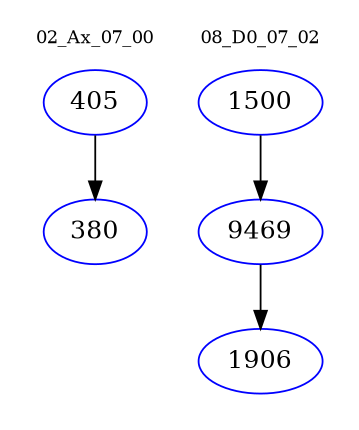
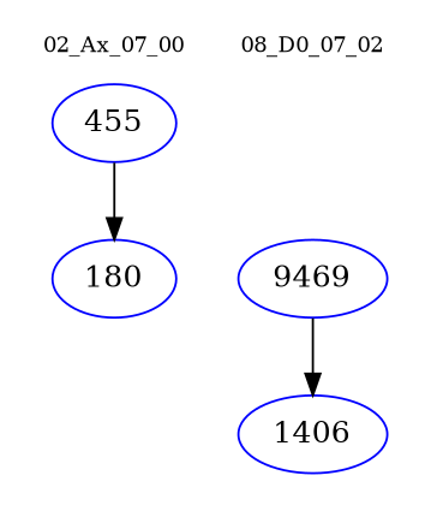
  digraph {
    fontname="DejaVu Serif"
    node [color=blue fontname="DejaVu Serif"]
    edge [color=black fontname="DejaVu Serif"]
-   n1 [label=405]
-   n2 [label=380]
-   n3 [label=1500]
+   n1 [label=455]
+   n2 [label=180]
    n4 [label=9469]
-   n5 [label=1906]
+   n5 [label=1406]
    subgraph cluster_1 {
      color=white
      fontsize=10
      label="02_Ax_07_00"
      n1
      n2
    }
    subgraph cluster_2 {
      color=white
      fontsize=10
      label="08_D0_07_02"
-     n3
      n4
      n5
    }
    n1 -> n2
-   n3 -> n4
    n4 -> n5
  }
